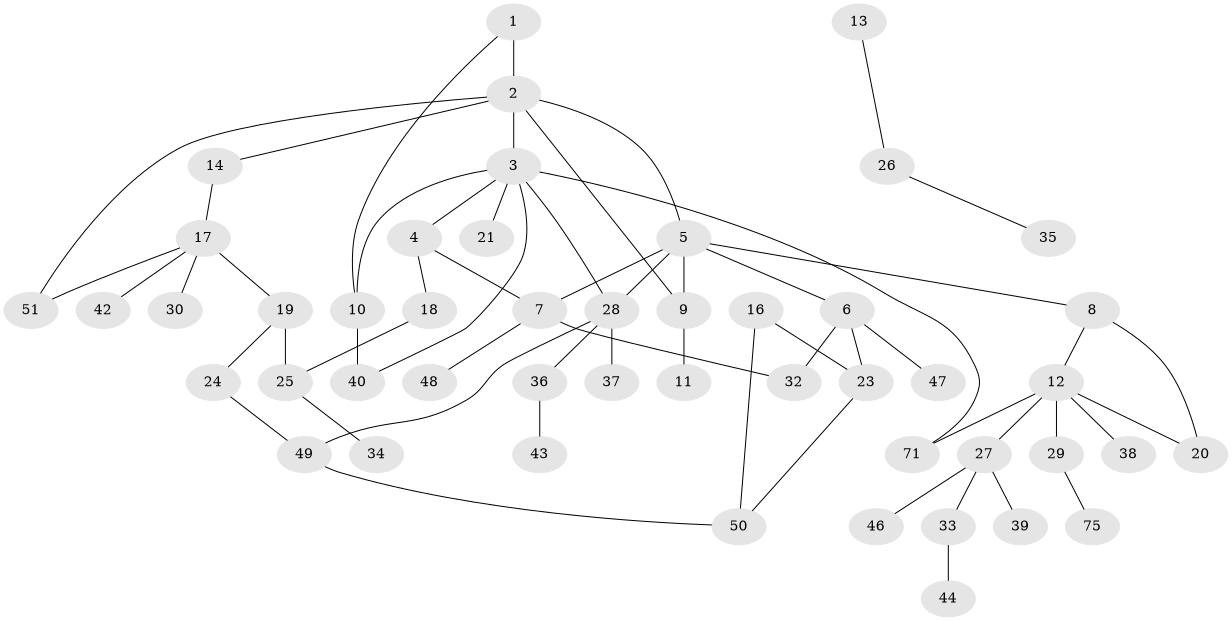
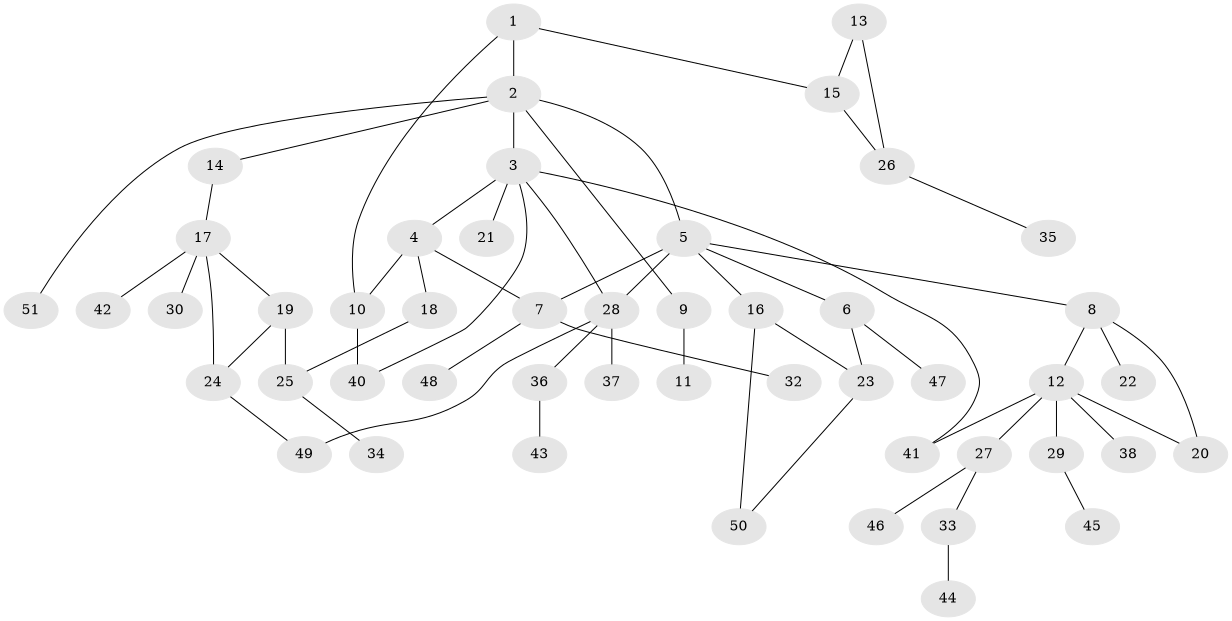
  graph {
    node [color=gray90 style=filled]
    1
    2
    10
+   15
    3
    5
    9
    14
    51
    40
    26
    4
    21
    28
-   41 [label=71]
+   41
    7
    6
    8
    16
    11
    17
    18
    13
    49
    36
    37
    32
    48
    25
    23
    47
    12
+   22
    20
    50
    27
    29
    38
    33
-   39
    46
-   45 [label=75]
+   45
    35
    19
    30
    42
    24
    34
    44
    43
    1 -- 2
    1 -- 10
+   1 -- 15
    2 -- 3
    2 -- 5
    2 -- 9
    2 -- 14
    2 -- 51
    10 -- 40
+   15 -- 26
    3 -- 40
    3 -- 4
    3 -- 21
    3 -- 28
    3 -- 41
    5 -- 28
    5 -- 7
    5 -- 6
    5 -- 8
-   5 -- 9
+   5 -- 16
    9 -- 11
    14 -- 17
    26 -- 35
-   3 -- 10
+   4 -- 10
    4 -- 7
    4 -- 18
    28 -- 49
    28 -- 36
    28 -- 37
    7 -- 32
    7 -- 48
-   6 -- 32
    6 -- 23
    6 -- 47
    8 -- 12
+   8 -- 22
    8 -- 20
    16 -- 23
    16 -- 50
-   17 -- 51
+   17 -- 24
    17 -- 19
    17 -- 30
    17 -- 42
    18 -- 25
+   13 -- 15
    13 -- 26
-   49 -- 50
    36 -- 43
    25 -- 34
    23 -- 50
    12 -- 41
    12 -- 20
    12 -- 27
    12 -- 29
    12 -- 38
    27 -- 33
-   27 -- 39
    27 -- 46
    29 -- 45
    33 -- 44
    19 -- 25
    19 -- 24
    24 -- 49
  }
